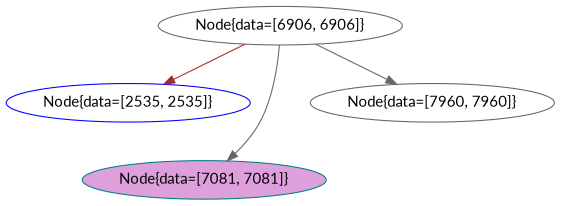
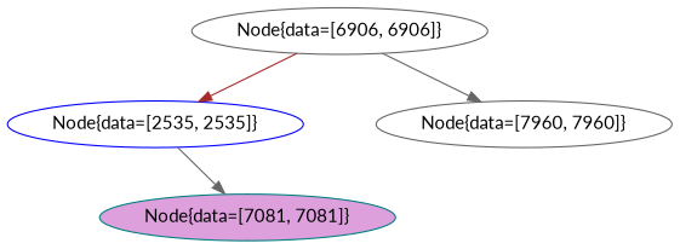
  digraph {
    fontname=Lato
    node [color=gray40 fillcolor=white fontname=Lato style=filled]
    edge [color=gray40 fontname=Lato]
    n1 [label="Node{data=[6906, 6906]}"]
    n2 [color=blue label="Node{data=[2535, 2535]}"]
    n3 [color=teal fillcolor=plum label="Node{data=[7081, 7081]}"]
    n4 [label="Node{data=[7960, 7960]}"]
    n1 -> n2 [color=brown]
-   n1 -> n3
+   n2 -> n3
    n1 -> n4
  }
